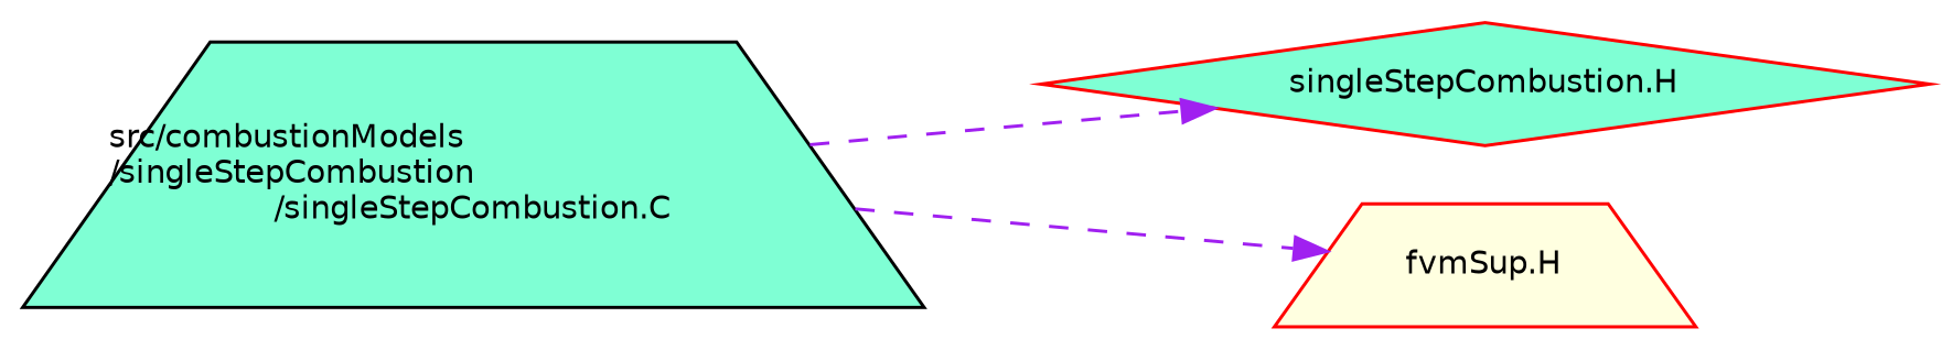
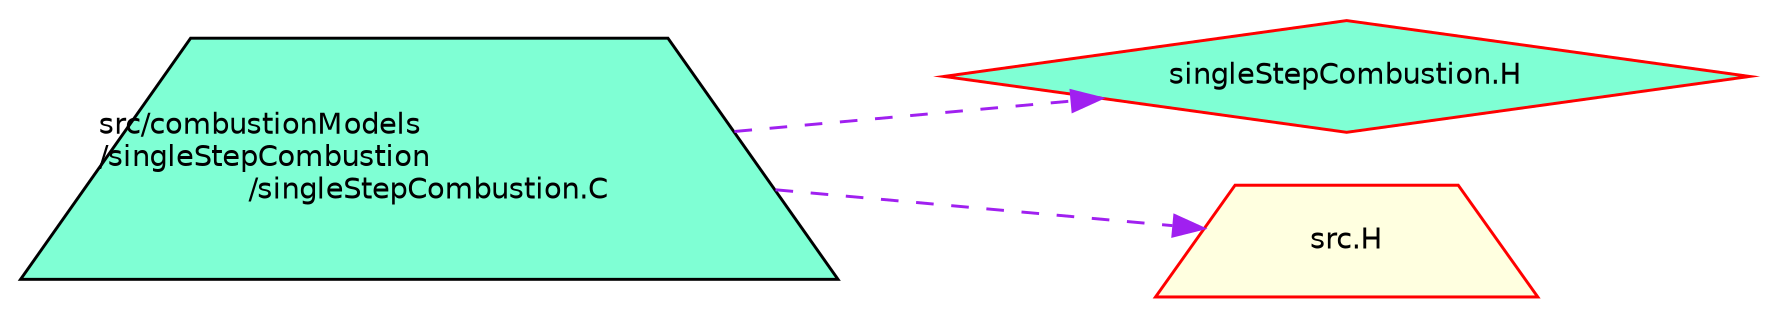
  digraph {
    rankdir=LR
    node [color=red fillcolor=aquamarine fontname=Helvetica fontsize=10 shape=trapezium style=filled]
    edge [color=purple fontname=Helvetica fontsize=10 labelfontname=Helvetica labelfontsize=10 style=dashed]
    n1 [color=black fontcolor=black height=0.2 label="src/combustionModels\l/singleStepCombustion\l/singleStepCombustion.C" width=0.4]
    n2 [height=0.2 label="singleStepCombustion.H" shape=diamond width=0.4]
-   n3 [height=0.2 label="fvmSup.H" width=0.4 fillcolor=lightyellow]
+   n3 [height=0.2 label="src.H" width=0.4 fillcolor=lightyellow]
    n1 -> n2
    n1 -> n3
  }
